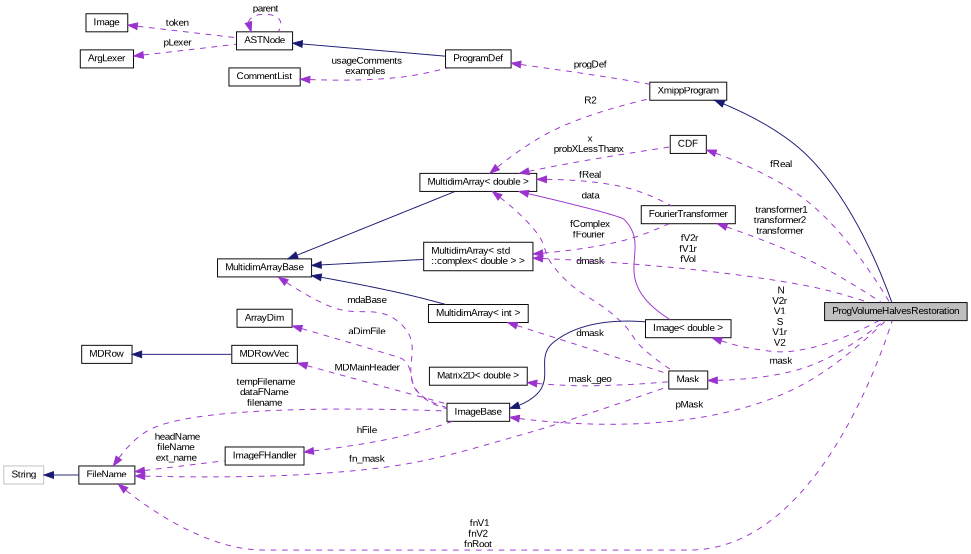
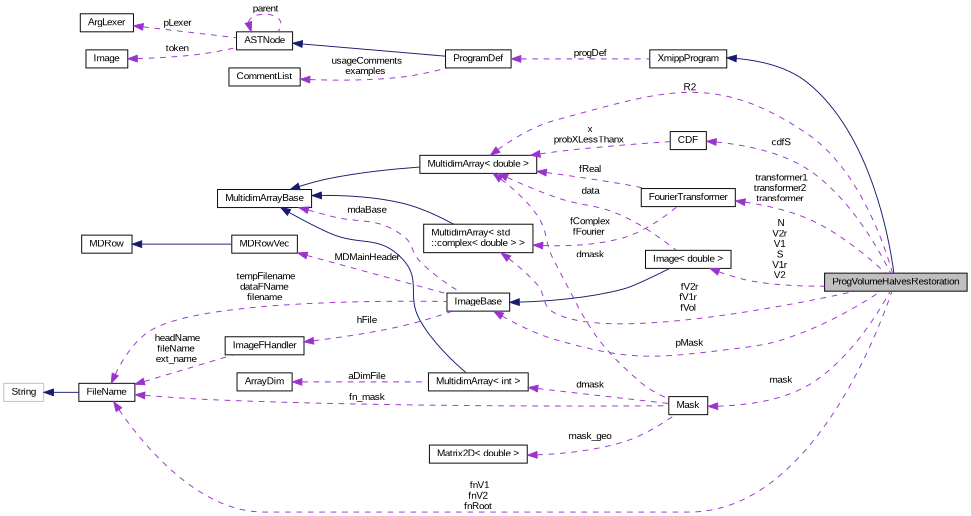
  digraph {
    fontname="Liberation Sans"
    rankdir=LR
    node [color=black fillcolor=white fontname="Liberation Sans" fontsize=10 shape=record style=filled]
    edge [color=darkorchid3 dir=back fontname="Liberation Sans" fontsize=10 labelfontname=Helvetica labelfontsize=10 style=dashed]
    n1 [fillcolor=grey75 fontcolor=black height=0.2 label=ProgVolumeHalvesRestoration width=0.4]
    n2 [height=0.2 label=XmippProgram width=0.4]
    n3 [height=0.2 label=ProgramDef width=0.4]
    n4 [height=0.2 label=ASTNode width=0.4]
    n5 [height=0.2 label=Image width=0.4]
    n6 [height=0.2 label=ArgLexer width=0.4]
    n7 [height=0.2 label=CommentList width=0.4]
    n8 [height=0.2 label=CDF width=0.4]
    n9 [height=0.2 label="MultidimArray\< double \>" width=0.4]
    n10 [height=0.2 label=FourierTransformer width=0.4]
    n11 [height=0.2 label="Image\< double \>" width=0.4]
    n12 [height=0.2 label=Mask width=0.4]
    n13 [height=0.2 label=MultidimArrayBase width=0.4]
    n14 [height=0.2 label="MultidimArray\< std\l::complex\< double \> \>" width=0.4]
    n15 [height=0.2 label=ImageBase width=0.4]
    n16 [height=0.2 label="MultidimArray\< int \>" width=0.4]
    n17 [height=0.2 label=MDRowVec width=0.4]
    n18 [height=0.2 label=MDRow width=0.4]
    n19 [height=0.2 label=ImageFHandler width=0.4]
    n20 [height=0.2 label=FileName width=0.4]
    n21 [color=grey75 height=0.2 label=String width=0.4]
    n22 [height=0.2 label=ArrayDim width=0.4]
    n23 [height=0.2 label="Matrix2D\< double \>" width=0.4]
    n2 -> n1 [color=midnightblue style=solid]
    n3 -> n2 [label=" progDef"]
    n4 -> n3 [color=midnightblue style=solid]
    n4 -> n4 [label=" parent"]
    n5 -> n4 [label=" token"]
    n6 -> n4 [label=" pLexer"]
    n7 -> n3 [label=" usageComments\nexamples"]
-   n8 -> n1 [label=" fReal"]
-   n9 -> n2 [label=" R2"]
+   n8 -> n1 [label=" cdfS"]
+   n9 -> n1 [label=" R2"]
    n9 -> n8 [label=" x\nprobXLessThanx"]
    n9 -> n10 [label=" fReal"]
-   n9 -> n11 [label=" data" style=solid]
+   n9 -> n11 [label=" data"]
    n9 -> n12 [label=" dmask"]
    n10 -> n1 [label=" transformer1\ntransformer2\ntransformer"]
    n11 -> n1 [label=" N\nV2r\nV1\nS\nV1r\nV2"]
    n12 -> n1 [label=" mask"]
    n13 -> n9 [color=midnightblue style=solid]
    n13 -> n14 [color=midnightblue style=solid]
    n13 -> n15 [label=" mdaBase"]
    n13 -> n16 [color=midnightblue style=solid]
    n14 -> n1 [label=" fV2r\nfV1r\nfVol"]
    n14 -> n10 [label=" fComplex\nfFourier"]
    n15 -> n1 [label=" pMask"]
    n15 -> n11 [color=midnightblue style=solid]
    n16 -> n12 [label=" dmask"]
    n17 -> n15 [label=" MDMainHeader"]
    n18 -> n17 [color=midnightblue style=solid]
    n19 -> n15 [label=" hFile"]
    n20 -> n1 [label=" fnV1\nfnV2\nfnRoot"]
    n20 -> n12 [label=" fn_mask"]
    n20 -> n15 [label=" tempFilename\ndataFName\nfilename"]
    n20 -> n19 [label=" headName\nfileName\next_name"]
    n21 -> n20 [color=midnightblue style=solid]
-   n22 -> n15 [label=" aDimFile"]
+   n22 -> n16 [label=" aDimFile"]
    n23 -> n12 [label=" mask_geo"]
  }
